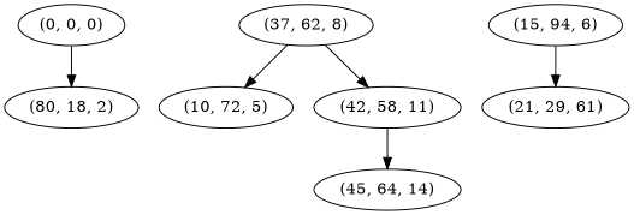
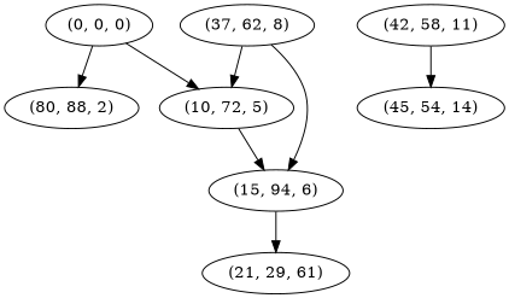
  digraph {
    "(0, 0, 0)"
    "(10, 72, 5)"
-   "(80, 88, 2)" [label="(80, 18, 2)"]
+   "(80, 88, 2)"
    n4 [label="(15, 94, 6)"]
    n5 [label="(21, 29, 61)"]
    "(37, 62, 8)"
    "(42, 58, 11)"
-   "(45, 54, 14)" [label="(45, 64, 14)"]
+   "(45, 54, 14)"
+   "(0, 0, 0)" -> "(10, 72, 5)"
    "(0, 0, 0)" -> "(80, 88, 2)"
+   "(10, 72, 5)" -> n4
    n4 -> n5
    "(37, 62, 8)" -> "(10, 72, 5)"
-   "(37, 62, 8)" -> "(42, 58, 11)"
+   "(37, 62, 8)" -> n4
    "(42, 58, 11)" -> "(45, 54, 14)"
  }
